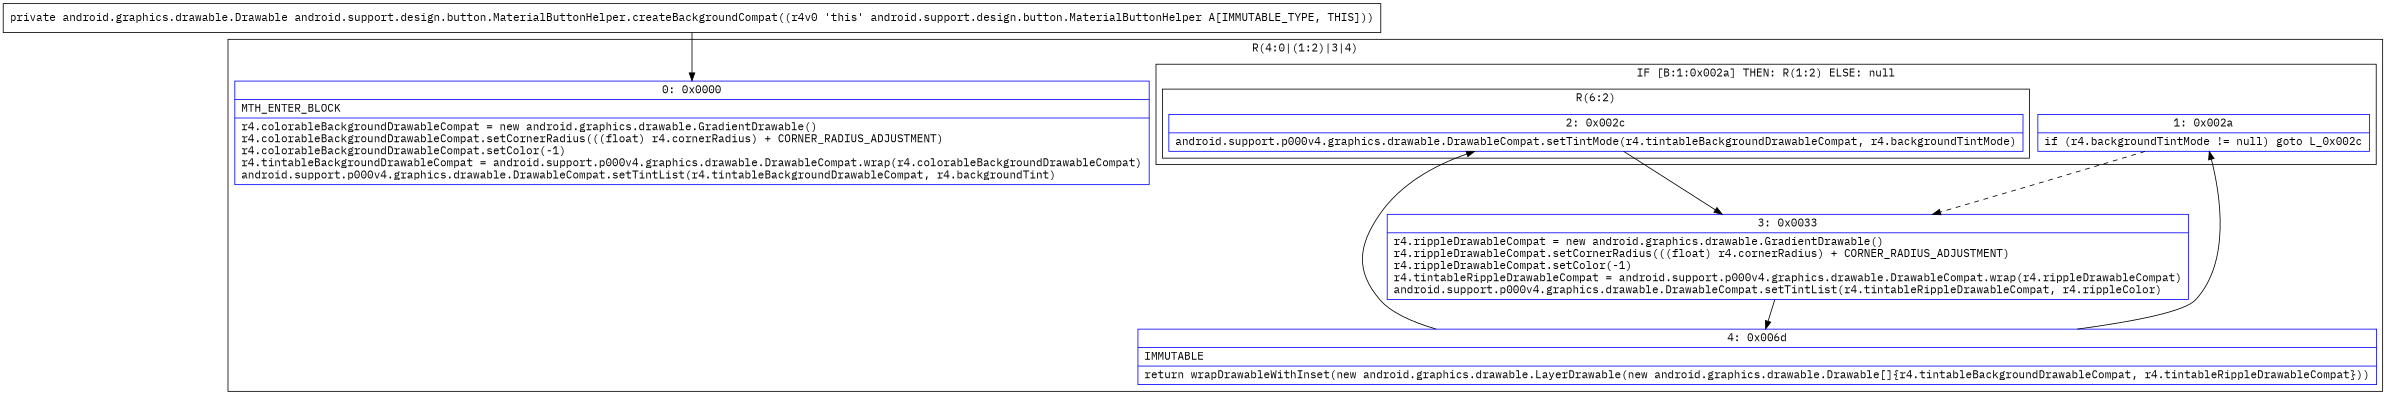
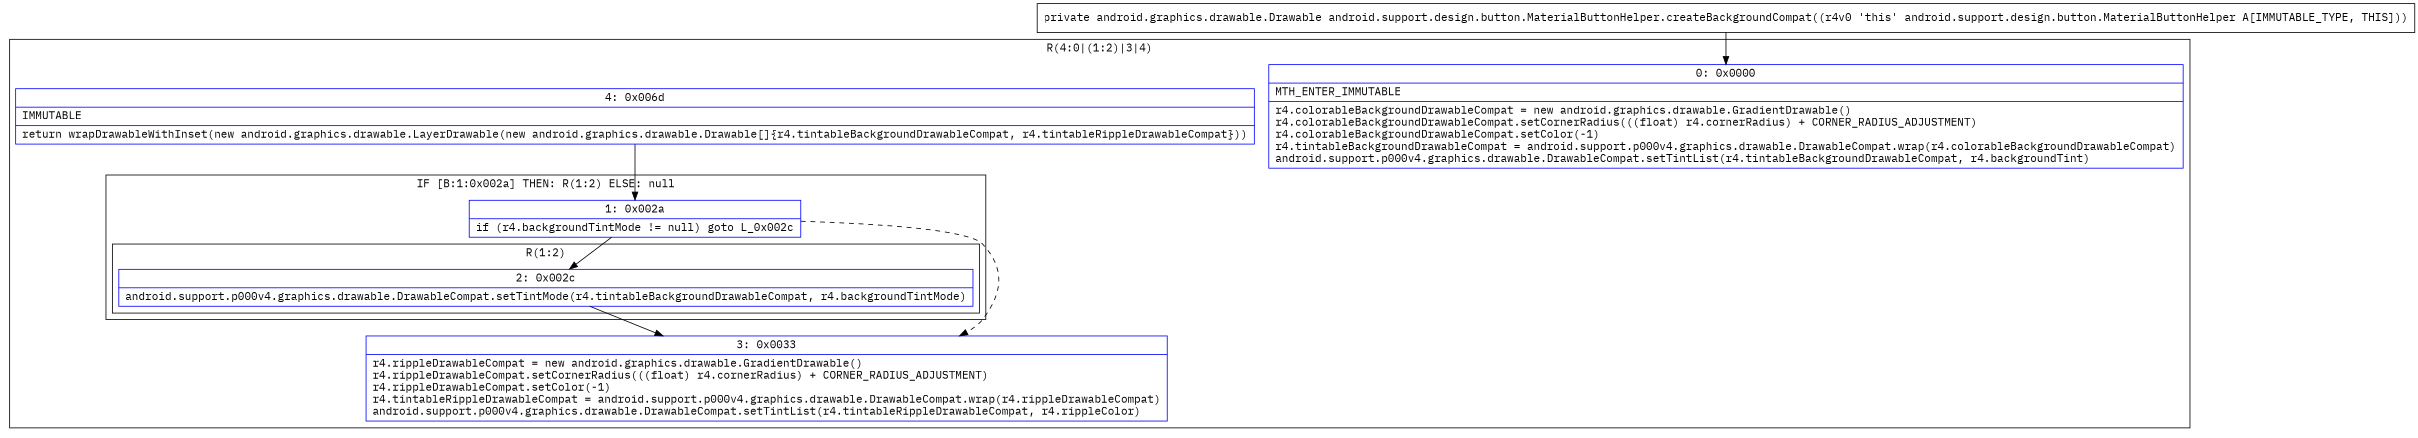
  digraph {
    fontname="IBM Plex Mono"
    node [color=blue fontname="IBM Plex Mono" shape=record]
    edge [fontname="IBM Plex Mono"]
    n1 [label="{2\:\ 0x002c|android.support.p000v4.graphics.drawable.DrawableCompat.setTintMode(r4.tintableBackgroundDrawableCompat, r4.backgroundTintMode)\l}"]
    n2 [label="{1\:\ 0x002a|if (r4.backgroundTintMode != null) goto L_0x002c\l}"]
-   n3 [label="{0\:\ 0x0000|MTH_ENTER_BLOCK\l|r4.colorableBackgroundDrawableCompat = new android.graphics.drawable.GradientDrawable()\lr4.colorableBackgroundDrawableCompat.setCornerRadius(((float) r4.cornerRadius) + CORNER_RADIUS_ADJUSTMENT)\lr4.colorableBackgroundDrawableCompat.setColor(\-1)\lr4.tintableBackgroundDrawableCompat = android.support.p000v4.graphics.drawable.DrawableCompat.wrap(r4.colorableBackgroundDrawableCompat)\landroid.support.p000v4.graphics.drawable.DrawableCompat.setTintList(r4.tintableBackgroundDrawableCompat, r4.backgroundTint)\l}"]
+   n3 [label="{0\:\ 0x0000|MTH_ENTER_IMMUTABLE\l|r4.colorableBackgroundDrawableCompat = new android.graphics.drawable.GradientDrawable()\lr4.colorableBackgroundDrawableCompat.setCornerRadius(((float) r4.cornerRadius) + CORNER_RADIUS_ADJUSTMENT)\lr4.colorableBackgroundDrawableCompat.setColor(\-1)\lr4.tintableBackgroundDrawableCompat = android.support.p000v4.graphics.drawable.DrawableCompat.wrap(r4.colorableBackgroundDrawableCompat)\landroid.support.p000v4.graphics.drawable.DrawableCompat.setTintList(r4.tintableBackgroundDrawableCompat, r4.backgroundTint)\l}"]
    n4 [label="{3\:\ 0x0033|r4.rippleDrawableCompat = new android.graphics.drawable.GradientDrawable()\lr4.rippleDrawableCompat.setCornerRadius(((float) r4.cornerRadius) + CORNER_RADIUS_ADJUSTMENT)\lr4.rippleDrawableCompat.setColor(\-1)\lr4.tintableRippleDrawableCompat = android.support.p000v4.graphics.drawable.DrawableCompat.wrap(r4.rippleDrawableCompat)\landroid.support.p000v4.graphics.drawable.DrawableCompat.setTintList(r4.tintableRippleDrawableCompat, r4.rippleColor)\l}"]
    n5 [label="{4\:\ 0x006d|IMMUTABLE\l|return wrapDrawableWithInset(new android.graphics.drawable.LayerDrawable(new android.graphics.drawable.Drawable[]\{r4.tintableBackgroundDrawableCompat, r4.tintableRippleDrawableCompat\}))\l}"]
    n6 [label="{private android.graphics.drawable.Drawable android.support.design.button.MaterialButtonHelper.createBackgroundCompat((r4v0 'this' android.support.design.button.MaterialButtonHelper A[IMMUTABLE_TYPE, THIS])) }" color=""]
    subgraph cluster_1 {
      label="R(4:0|(1:2)|3|4)"
      n3
      n4
      n5
      subgraph cluster_2 {
        label="IF [B:1:0x002a] THEN: R(1:2) ELSE: null"
        n2
        subgraph cluster_3 {
-         label="R(6:2)"
+         label="R(1:2)"
          n1
        }
      }
    }
    n1 -> n4
-   n5 -> n1
+   n2 -> n1
    n2 -> n4 [style=dashed]
-   n4 -> n5
    n5 -> n2
    n6 -> n3
  }
